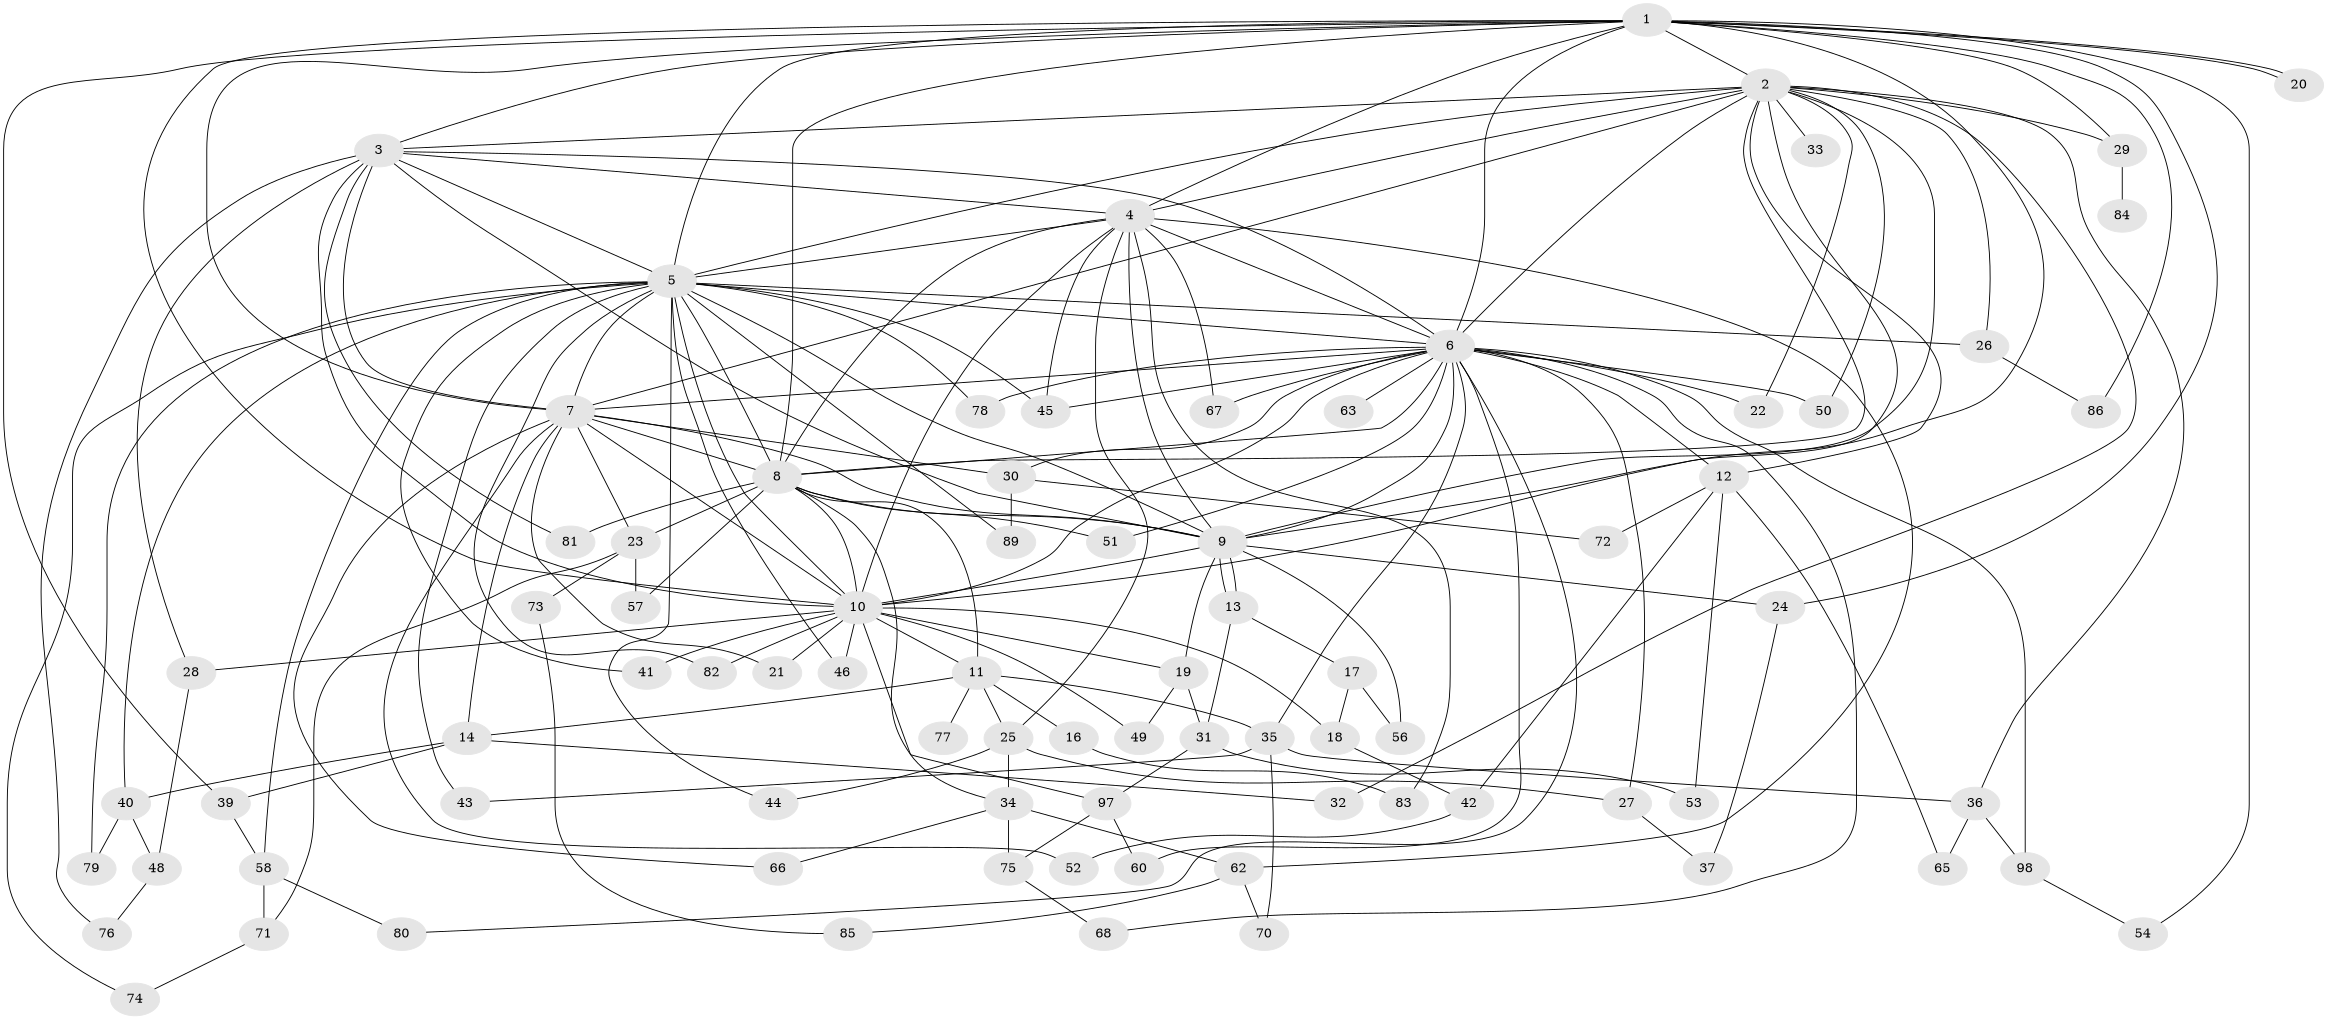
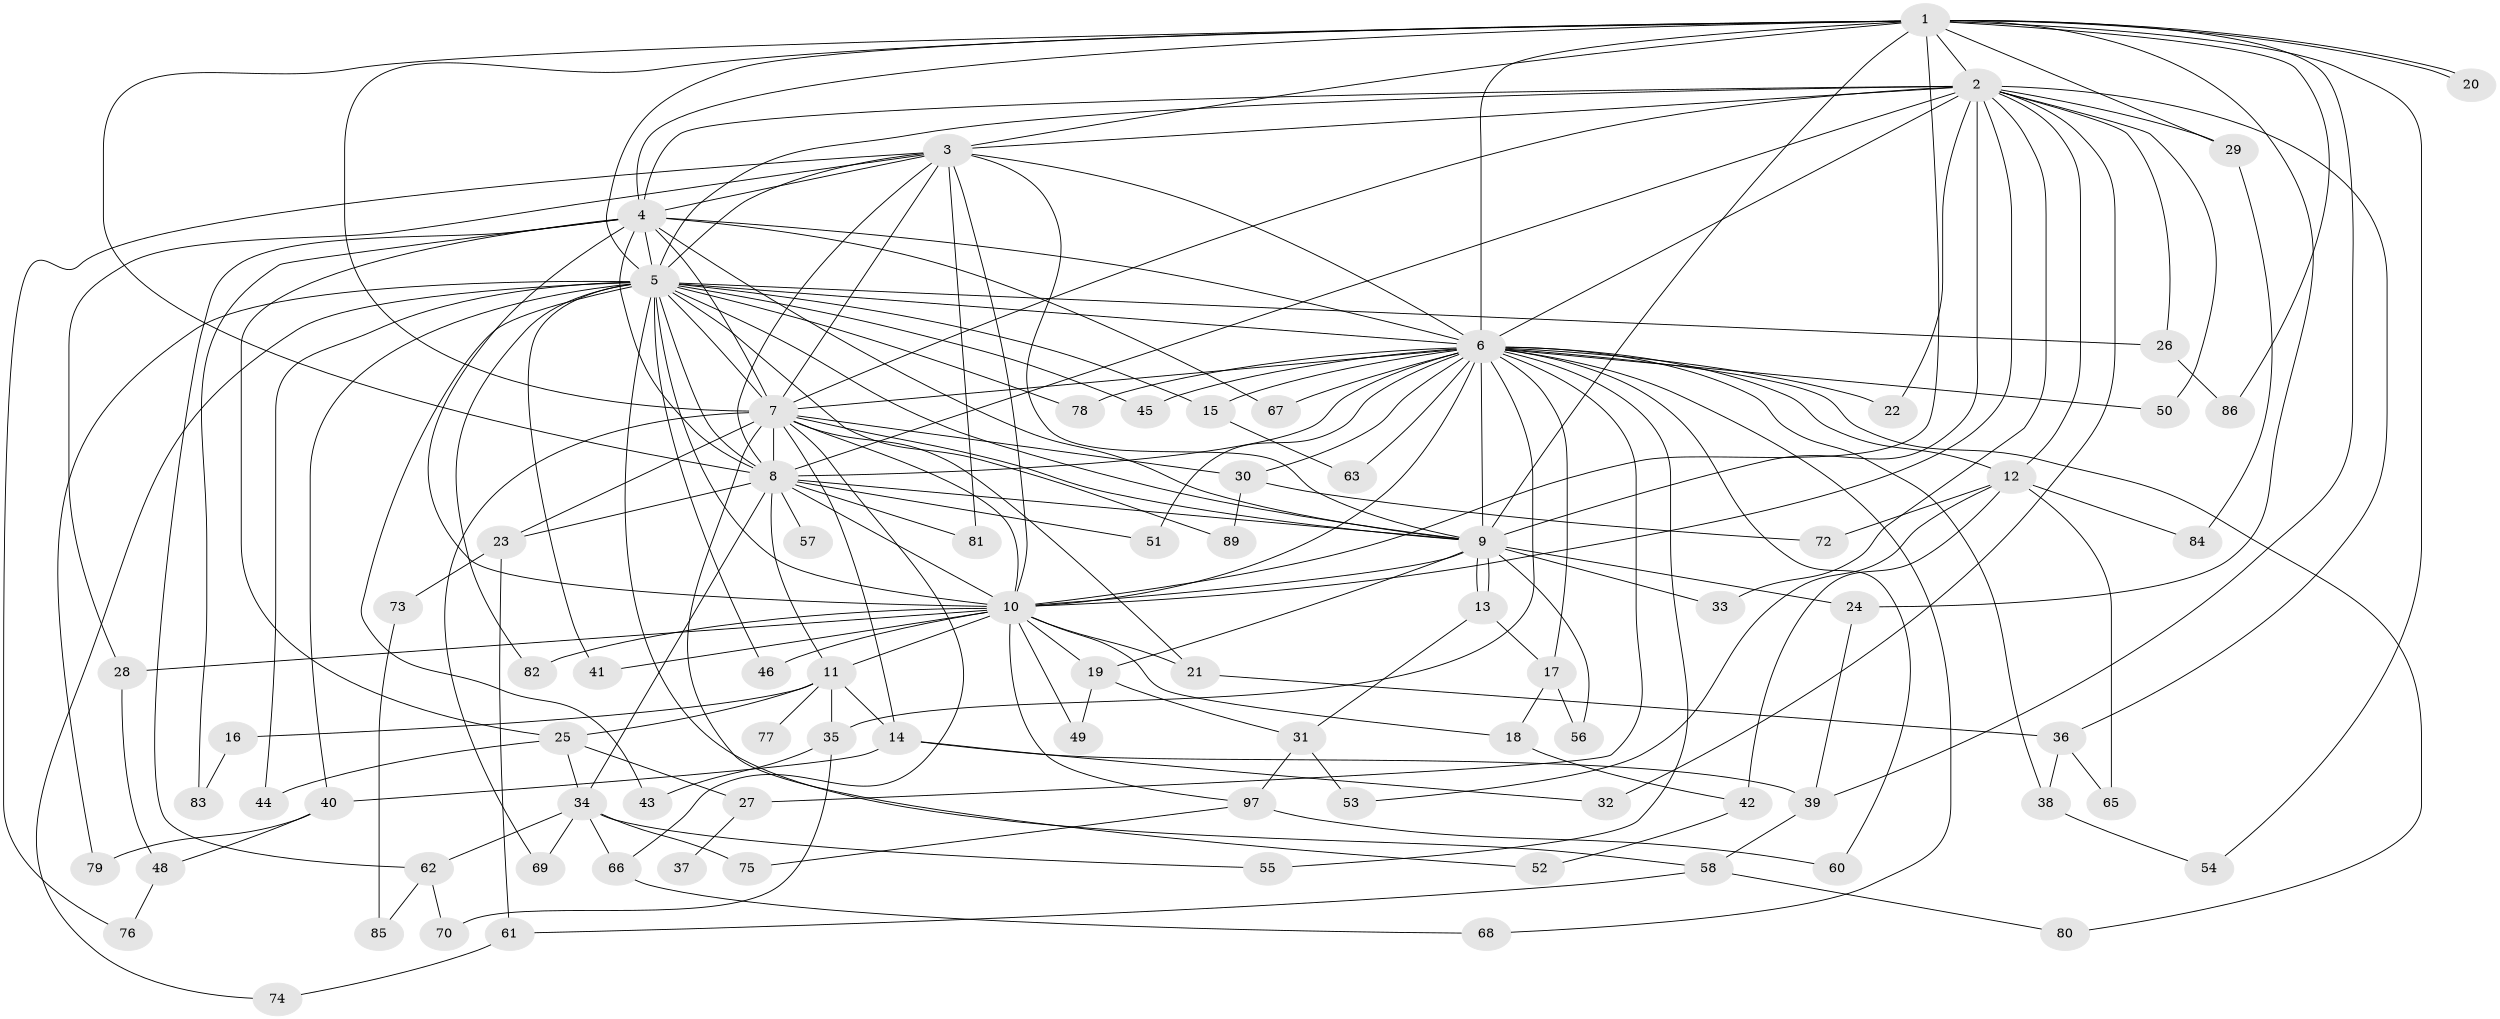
  graph {
    node [color=gray90 style=filled]
    1
    2
    3
    4
    5
    6
    7
    8
    9
    10
    20
    24
    29
    39
    54
    86
    12
    22
    26
    32
    33
    36
    50
    28
    76
    81
    25
    62
    67
    83
+   15
    40
    41
    43
    44
    45
    46
    58
    n39 [label=89]
    74
    78
    79
    82
    17
    27
    30
    35
-   38 [label=98]
+   38
    51
+   55
    60
    63
    68
    80
    14
    21
    23
    52
    66
+   69
    11
    34
    57
    13
    19
    56
    18
    n68 [label=97]
    49
    37
    84
    42
    53
    65
    72
    48
    70
    85
-   61 [label=71]
+   61
    73
    16
    77
    75
    31
    1 -- 2
    1 -- 3
    1 -- 4
    1 -- 5
    1 -- 6
    1 -- 7
    1 -- 8
    1 -- 9
    1 -- 10
    1 -- 20
    1 -- 20
    1 -- 24
    1 -- 29
    1 -- 39
    1 -- 54
    1 -- 86
    2 -- 3
    2 -- 4
    2 -- 5
    2 -- 6
    2 -- 7
    2 -- 8
    2 -- 9
    2 -- 10
    2 -- 29
    2 -- 12
    2 -- 22
    2 -- 26
    2 -- 32
    2 -- 33
    2 -- 36
    2 -- 50
    3 -- 4
    3 -- 5
    3 -- 6
    3 -- 7
+   3 -- 8
    3 -- 9
    3 -- 10
    3 -- 28
    3 -- 76
    3 -- 81
    4 -- 5
    4 -- 6
-   4 -- 45
+   4 -- 7
    4 -- 8
    4 -- 9
    4 -- 10
    4 -- 25
    4 -- 62
    4 -- 67
    4 -- 83
    5 -- 6
    5 -- 7
    5 -- 8
    5 -- 9
    5 -- 10
    5 -- 26
+   5 -- 15
    5 -- 40
    5 -- 41
    5 -- 43
    5 -- 44
    5 -- 45
    5 -- 46
    5 -- 58
    5 -- n39
    5 -- 74
    5 -- 78
    5 -- 79
    5 -- 82
    6 -- 7
    6 -- 8
    6 -- 9
    6 -- 10
    6 -- 12
    6 -- 22
    6 -- 50
    6 -- 67
+   6 -- 15
    6 -- 45
    6 -- 78
+   6 -- 17
    6 -- 27
    6 -- 30
    6 -- 35
    6 -- 38
    6 -- 51
+   6 -- 55
    6 -- 60
    6 -- 63
    6 -- 68
    6 -- 80
    7 -- 8
    7 -- 9
    7 -- 10
    7 -- 30
    7 -- 14
    7 -- 21
    7 -- 23
    7 -- 52
    7 -- 66
+   7 -- 69
    8 -- 9
    8 -- 10
    8 -- 81
    8 -- 51
    8 -- 23
    8 -- 11
    8 -- 34
    8 -- 57
    9 -- 10
    9 -- 24
+   9 -- 33
    9 -- 13
    9 -- 13
    9 -- 19
    9 -- 56
    10 -- 28
    10 -- 41
    10 -- 46
    10 -- 82
    10 -- 21
    10 -- 11
    10 -- 19
    10 -- 18
    10 -- n68
    10 -- 49
-   24 -- 37
+   24 -- 39
    29 -- 84
    39 -- 58
+   12 -- 84
    12 -- 42
    12 -- 53
    12 -- 65
    12 -- 72
    26 -- 86
    36 -- 38
    36 -- 65
    28 -- 48
    25 -- 44
    25 -- 27
    25 -- 34
    62 -- 70
    62 -- 85
+   15 -- 63
    40 -- 79
    40 -- 48
    58 -- 80
    58 -- 61
    17 -- 56
    17 -- 18
    27 -- 37
    30 -- n39
    30 -- 72
-   35 -- 36
+   21 -- 36
    35 -- 43
    35 -- 70
    38 -- 54
    14 -- 39
    14 -- 32
    14 -- 40
-   23 -- 57
    23 -- 61
    23 -- 73
-   75 -- 68
+   66 -- 68
    11 -- 25
    11 -- 35
    11 -- 14
    11 -- 16
    11 -- 77
    34 -- 62
+   34 -- 55
    34 -- 66
+   34 -- 69
    34 -- 75
    13 -- 17
    13 -- 31
    19 -- 49
    19 -- 31
    18 -- 42
    n68 -- 60
    n68 -- 75
    42 -- 52
    48 -- 76
    61 -- 74
    73 -- 85
    16 -- 83
    31 -- n68
    31 -- 53
  }
